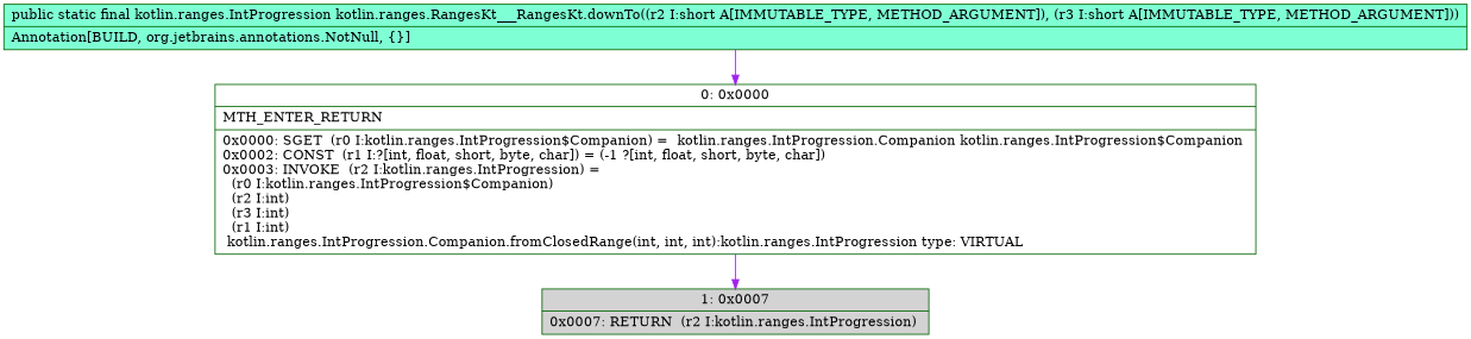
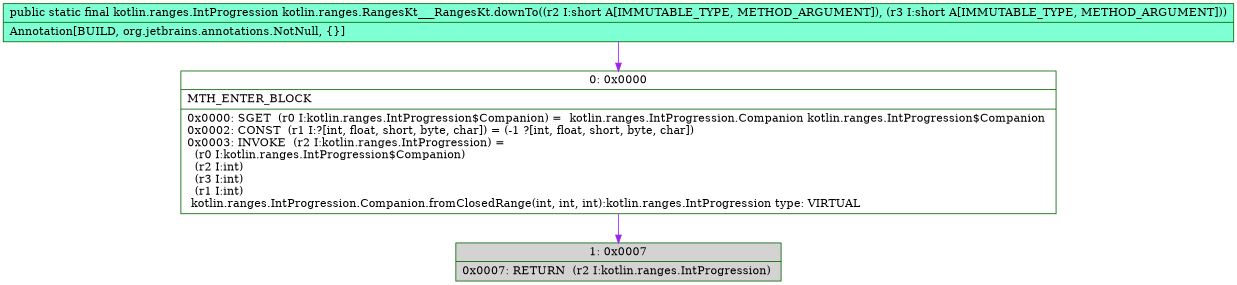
  digraph {
    node [shape=record style=filled color=darkgreen]
    edge [color=purple]
-   n1 [label="{0\:\ 0x0000|MTH_ENTER_RETURN\l|0x0000: SGET  (r0 I:kotlin.ranges.IntProgression$Companion) =  kotlin.ranges.IntProgression.Companion kotlin.ranges.IntProgression$Companion \l0x0002: CONST  (r1 I:?[int, float, short, byte, char]) = (\-1 ?[int, float, short, byte, char]) \l0x0003: INVOKE  (r2 I:kotlin.ranges.IntProgression) = \l  (r0 I:kotlin.ranges.IntProgression$Companion)\l  (r2 I:int)\l  (r3 I:int)\l  (r1 I:int)\l kotlin.ranges.IntProgression.Companion.fromClosedRange(int, int, int):kotlin.ranges.IntProgression type: VIRTUAL \l}" fillcolor=white]
+   n1 [label="{0\:\ 0x0000|MTH_ENTER_BLOCK\l|0x0000: SGET  (r0 I:kotlin.ranges.IntProgression$Companion) =  kotlin.ranges.IntProgression.Companion kotlin.ranges.IntProgression$Companion \l0x0002: CONST  (r1 I:?[int, float, short, byte, char]) = (\-1 ?[int, float, short, byte, char]) \l0x0003: INVOKE  (r2 I:kotlin.ranges.IntProgression) = \l  (r0 I:kotlin.ranges.IntProgression$Companion)\l  (r2 I:int)\l  (r3 I:int)\l  (r1 I:int)\l kotlin.ranges.IntProgression.Companion.fromClosedRange(int, int, int):kotlin.ranges.IntProgression type: VIRTUAL \l}" fillcolor=white]
    n2 [label="{1\:\ 0x0007|0x0007: RETURN  (r2 I:kotlin.ranges.IntProgression) \l}" fillcolor=lightgrey]
    n3 [label="{public static final kotlin.ranges.IntProgression kotlin.ranges.RangesKt___RangesKt.downTo((r2 I:short A[IMMUTABLE_TYPE, METHOD_ARGUMENT]), (r3 I:short A[IMMUTABLE_TYPE, METHOD_ARGUMENT]))  | Annotation[BUILD, org.jetbrains.annotations.NotNull, \{\}]\l}" fillcolor=aquamarine]
    n1 -> n2
    n3 -> n1
  }
